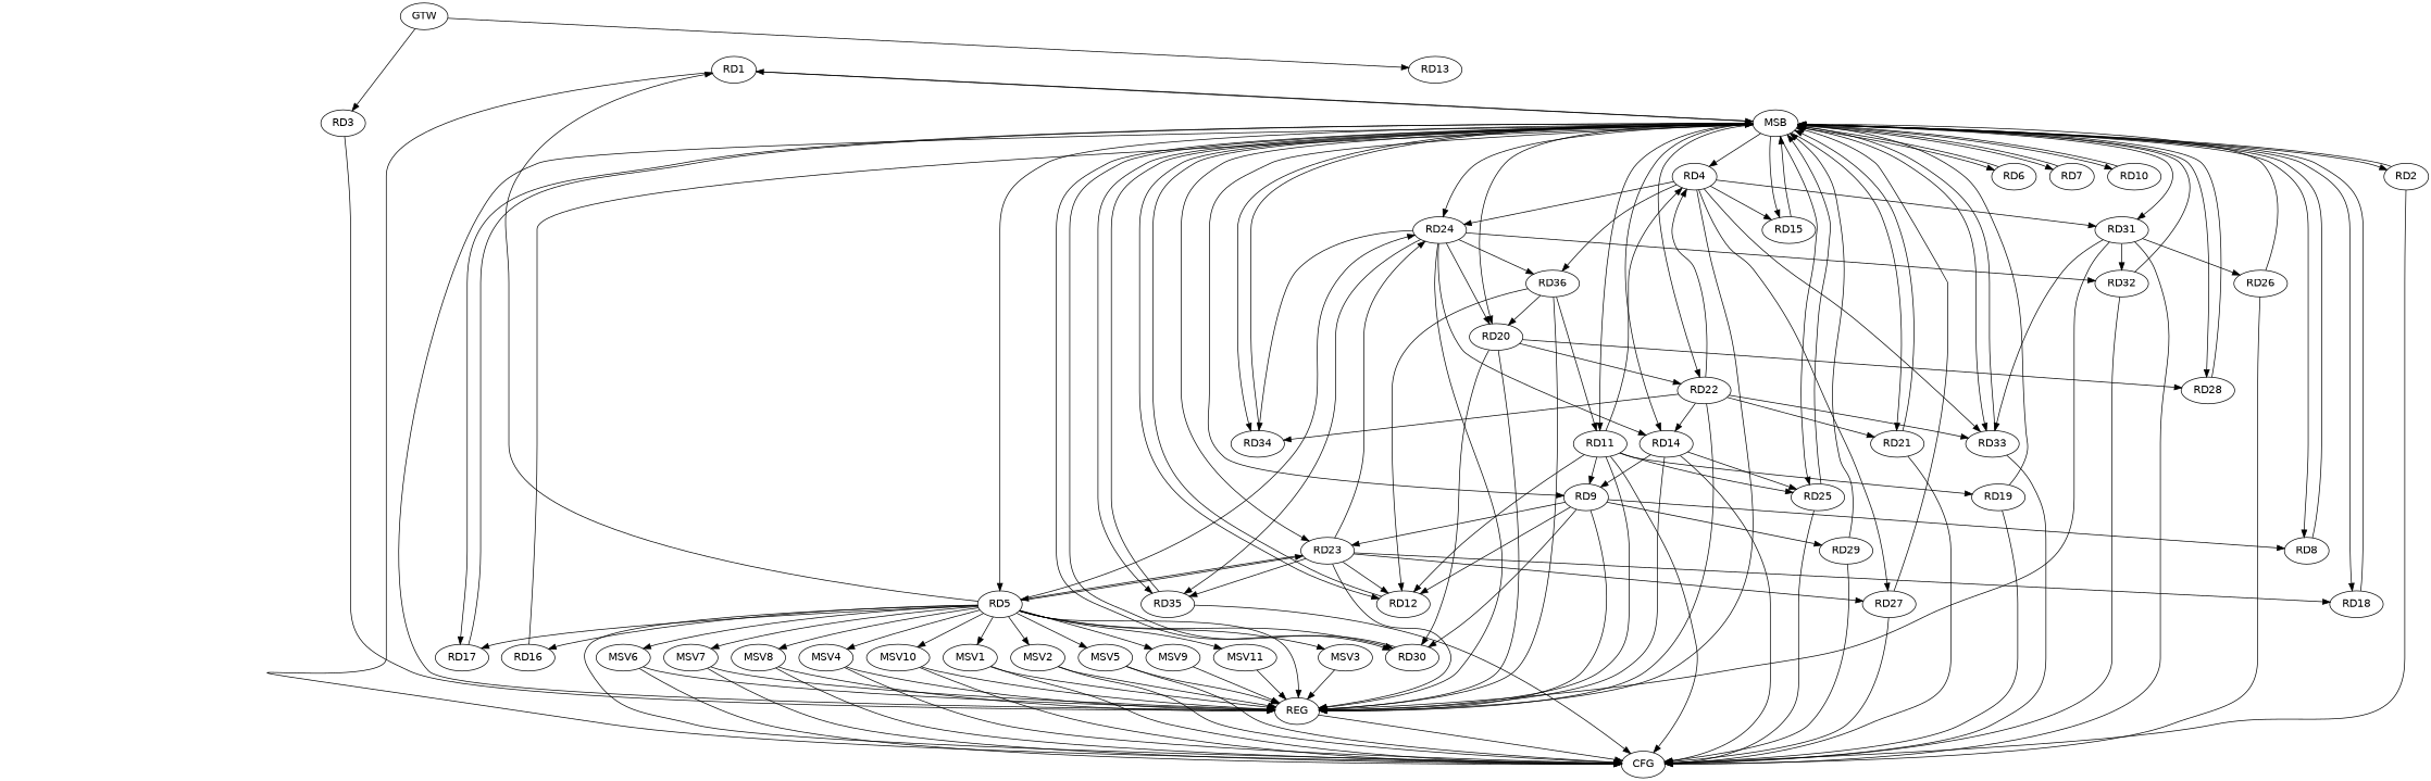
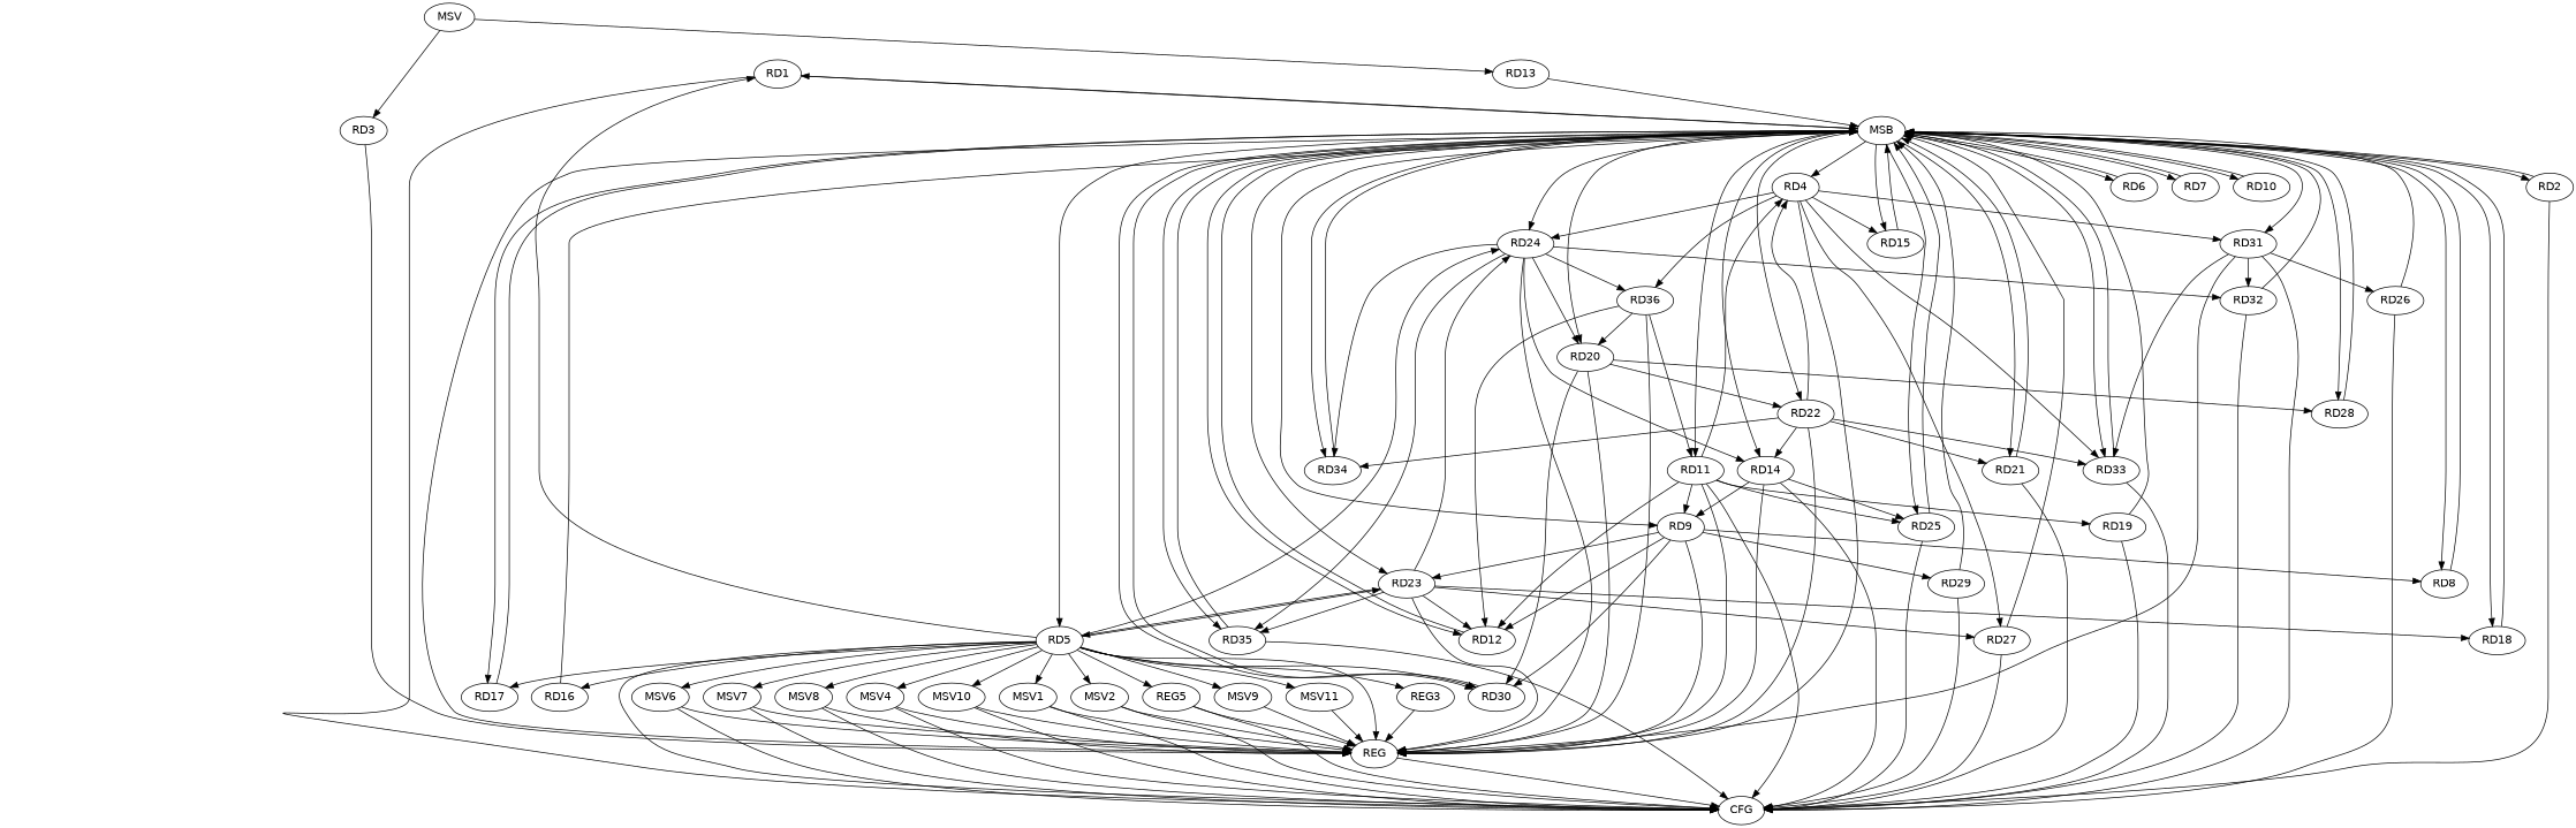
  strict digraph {
    fontname="DejaVu Sans"
    node [fontname="DejaVu Sans"]
    edge [fontname="DejaVu Sans"]
    n1 [label=RD1]
    n2 [label=MSB]
    n3 [label=CFG]
    n4 [label=RD2]
    n5 [label=REG]
    n6 [label=RD4]
    n7 [label=RD15]
    n8 [label=RD24]
    n9 [label=RD31]
    n10 [label=RD33]
    n11 [label=RD5]
    n12 [label=RD17]
    n13 [label=RD23]
    n14 [label=RD30]
    n15 [label=RD6]
    n16 [label=RD7]
    n17 [label=RD8]
    n18 [label=RD9]
    n19 [label=RD12]
    n20 [label=RD10]
    n21 [label=RD11]
    n22 [label=RD25]
    n23 [label=RD14]
    n24 [label=RD18]
    n25 [label=RD20]
    n26 [label=RD22]
    n27 [label=RD28]
    n28 [label=RD21]
    n29 [label=RD34]
    n30 [label=RD35]
    n31 [label=RD3]
    n32 [label=RD27]
    n33 [label=RD36]
    n34 [label=RD32]
    n35 [label=RD26]
    n36 [label=RD16]
    n37 [label=MSV1]
    n38 [label=MSV2]
-   n39 [label=MSV3]
+   n39 [label=REG3]
    n40 [label=MSV4]
-   n41 [label=MSV5]
+   n41 [label=REG5]
    n42 [label=MSV6]
    n43 [label=MSV7]
    n44 [label=MSV8]
    n45 [label=MSV9]
    n46 [label=MSV10]
    n47 [label=MSV11]
    n48 [label=RD29]
    n49 [label=RD19]
    n50 [label=RD13]
-   n51 [label=GTW]
+   n51 [label=MSV]
    n1 -> n2
    n1 -> n3
    n2 -> n1
    n2 -> n4
    n2 -> n5
    n2 -> n6
    n2 -> n7
    n2 -> n8
    n2 -> n9
    n2 -> n10
    n2 -> n11
    n2 -> n12
    n2 -> n13
    n2 -> n14
    n2 -> n15
    n2 -> n16
    n2 -> n17
    n2 -> n18
    n2 -> n19
    n2 -> n20
    n2 -> n21
    n2 -> n22
    n2 -> n23
    n2 -> n24
    n2 -> n25
    n2 -> n26
    n2 -> n27
    n2 -> n28
    n2 -> n29
    n2 -> n30
    n4 -> n2
    n4 -> n3
    n5 -> n3
    n6 -> n5
    n6 -> n7
    n6 -> n8
    n6 -> n9
    n6 -> n10
    n6 -> n32
    n6 -> n33
    n7 -> n2
    n8 -> n5
    n8 -> n23
    n8 -> n25
    n8 -> n29
    n8 -> n30
    n8 -> n33
    n8 -> n34
    n9 -> n3
    n9 -> n5
    n9 -> n10
    n9 -> n34
    n9 -> n35
    n10 -> n2
    n10 -> n3
    n11 -> n1
    n11 -> n3
    n11 -> n5
    n11 -> n8
    n11 -> n12
    n11 -> n13
    n11 -> n14
    n11 -> n36
    n11 -> n37
    n11 -> n38
    n11 -> n39
    n11 -> n40
    n11 -> n41
    n11 -> n42
    n11 -> n43
    n11 -> n44
    n11 -> n45
    n11 -> n46
    n11 -> n47
    n12 -> n2
    n13 -> n5
    n13 -> n8
    n13 -> n11
    n13 -> n19
    n13 -> n24
    n13 -> n30
    n13 -> n32
    n14 -> n2
    n15 -> n2
    n16 -> n2
    n17 -> n2
    n18 -> n5
    n18 -> n13
    n18 -> n14
    n18 -> n17
    n18 -> n19
    n18 -> n48
    n19 -> n2
    n20 -> n2
    n21 -> n3
    n21 -> n5
    n21 -> n6
    n21 -> n18
    n21 -> n19
    n21 -> n22
    n21 -> n49
    n22 -> n2
    n22 -> n3
    n23 -> n3
    n23 -> n5
    n23 -> n18
    n23 -> n22
    n24 -> n2
    n25 -> n5
    n25 -> n14
    n25 -> n26
    n25 -> n27
    n26 -> n5
    n26 -> n6
    n26 -> n10
    n26 -> n23
    n26 -> n28
    n26 -> n29
    n27 -> n2
    n28 -> n2
    n28 -> n3
    n29 -> n2
    n30 -> n2
    n30 -> n3
    n31 -> n5
    n32 -> n2
    n32 -> n3
    n33 -> n5
    n33 -> n19
    n33 -> n21
    n33 -> n25
    n34 -> n2
    n34 -> n3
    n35 -> n2
    n35 -> n3
    n36 -> n2
    n37 -> n3
    n37 -> n5
    n38 -> n3
    n38 -> n5
    n39 -> n5
    n40 -> n3
    n40 -> n5
    n41 -> n3
    n41 -> n5
    n42 -> n3
    n42 -> n5
    n43 -> n3
    n43 -> n5
    n44 -> n3
    n44 -> n5
    n45 -> n5
    n46 -> n3
    n46 -> n5
    n47 -> n5
    n48 -> n2
    n48 -> n3
    n49 -> n2
    n49 -> n3
+   n50 -> n2
    n51 -> n31
    n51 -> n50
  }
